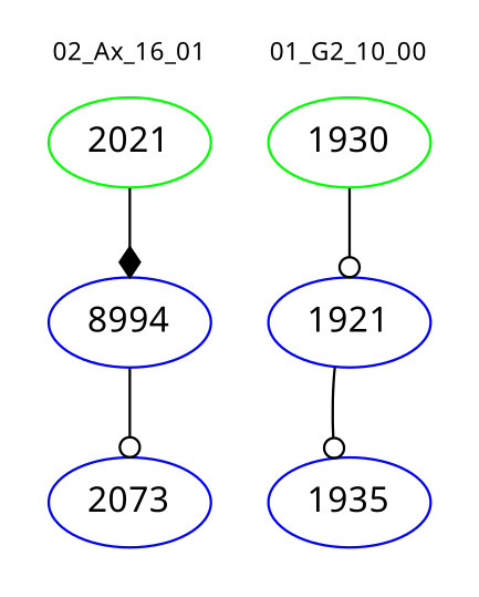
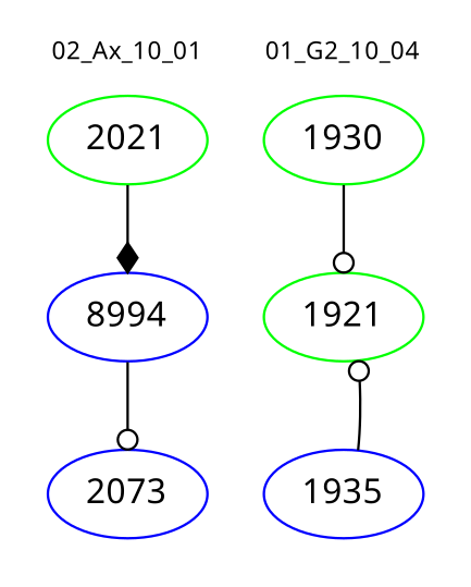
  digraph {
    fontname="Noto Sans"
    node [color=blue fontname="Noto Sans"]
    edge [arrowhead=odot color=black fontname="Noto Sans"]
    n1 [color=green label=2021]
    n2 [label=8994]
    n3 [label=2073]
    n4 [color=green label=1930]
-   n5 [label=1921]
+   n5 [color=green label=1921]
    n6 [label=1935]
    subgraph cluster_1 {
      color=white
      fontsize=10
-     label="02_Ax_16_01"
+     label="02_Ax_10_01"
      n1
      n2
      n3
    }
    subgraph cluster_2 {
      color=white
      fontsize=10
-     label="01_G2_10_00"
+     label="01_G2_10_04"
      n4
      n5
      n6
    }
    n1 -> n2 [arrowhead=diamond]
    n2 -> n3
    n4 -> n5
-   n5 -> n6
+   n6 -> n5
  }
